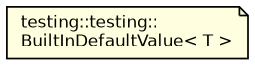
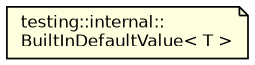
  digraph {
    rankdir=LR
-   n1 [color=black fillcolor=lightyellow fontname=Helvetica fontsize=10 height=0.2 label="testing::testing::\lBuiltInDefaultValue\< T \>" shape=note style=filled width=0.4]
+   n1 [color=black fillcolor=lightyellow fontname=Helvetica fontsize=10 height=0.2 label="testing::internal::\lBuiltInDefaultValue\< T \>" shape=note style=filled width=0.4]
  }
